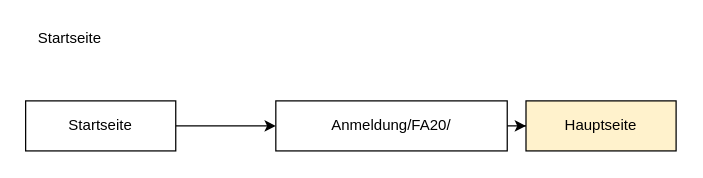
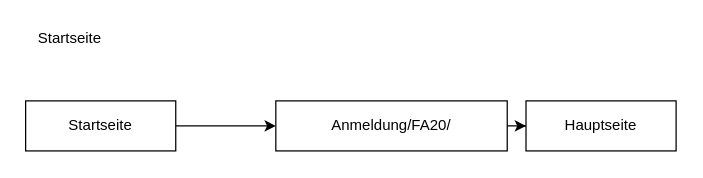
  <mxCell id="0" />
  <mxCell id="1" parent="0" />
  <mxCell id="2" value="" style="edgeStyle=orthogonalEdgeStyle;rounded=0;orthogonalLoop=1;jettySize=auto;html=1;" parent="1" source="3" target="5" edge="1"><mxGeometry relative="1" as="geometry" /></mxCell>
  <mxCell id="3" value="Startseite" style="rounded=0;whiteSpace=wrap;html=1;" parent="1" vertex="1"><mxGeometry x="20" y="80" width="120" height="40" as="geometry" /></mxCell>
- <mxCell id="4" value="" style="edgeStyle=orthogonalEdgeStyle;rounded=0;orthogonalLoop=1;jettySize=auto;html=1;dashed=1;" parent="1" source="5" target="6" edge="1"><mxGeometry relative="1" as="geometry" /></mxCell>
+ <mxCell id="4" value="" style="edgeStyle=orthogonalEdgeStyle;rounded=0;orthogonalLoop=1;jettySize=auto;html=1;" parent="1" source="5" target="6" edge="1"><mxGeometry relative="1" as="geometry" /></mxCell>
  <mxCell id="5" value="Anmeldung/FA20/" style="rounded=0;whiteSpace=wrap;html=1;" parent="1" vertex="1"><mxGeometry x="220" y="80" width="185" height="40" as="geometry" /></mxCell>
- <mxCell id="6" value="Hauptseite" style="whiteSpace=wrap;html=1;rounded=0;fillColor=#fff2cc;" parent="1" vertex="1"><mxGeometry x="420" y="80" width="120" height="40" as="geometry" /></mxCell>
+ <mxCell id="6" value="Hauptseite" style="whiteSpace=wrap;html=1;rounded=0;" parent="1" vertex="1"><mxGeometry x="420" y="80" width="120" height="40" as="geometry" /></mxCell>
  <mxCell id="7" value="Startseite" style="text;html=1;align=center;verticalAlign=middle;resizable=0;points=[];autosize=1;strokeColor=none;fillColor=none;" parent="1" vertex="1"><mxGeometry x="20" y="20" width="70" height="20" as="geometry" /></mxCell>
